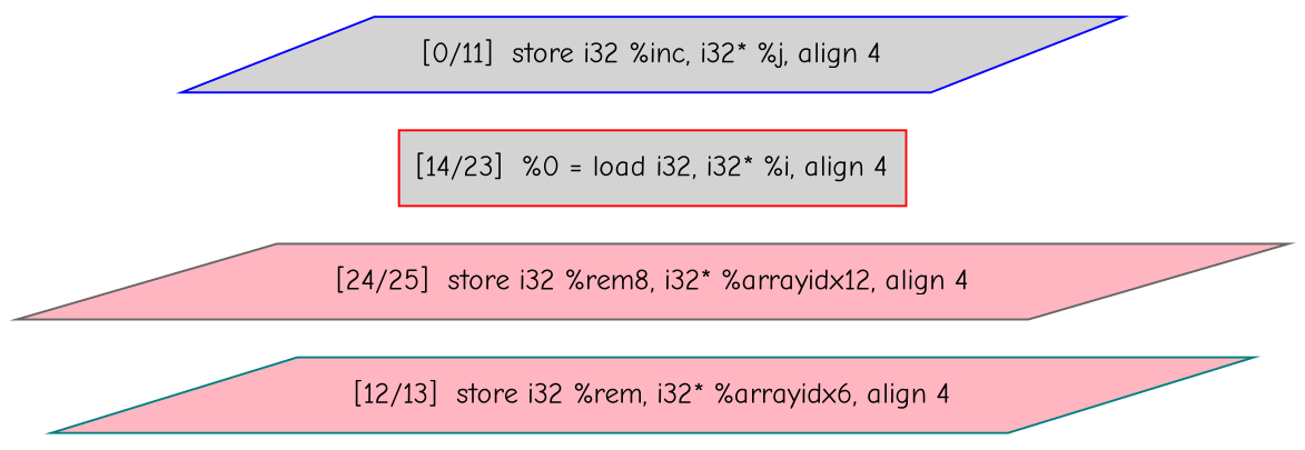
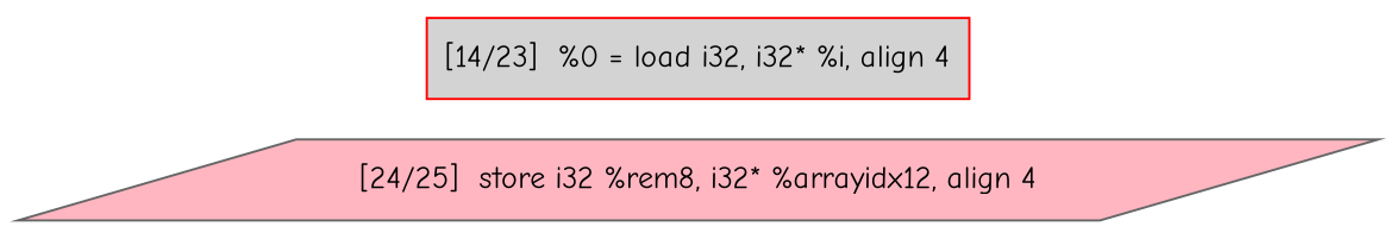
  digraph {
    rankdir=LR
    fontname="Comic Neue"
    node [fillcolor=lightpink shape=parallelogram style=filled fontname="Comic Neue"]
-   n1 [label="[12/13]  store i32 %rem, i32* %arrayidx6, align 4" color=teal]
    n2 [label="[24/25]  store i32 %rem8, i32* %arrayidx12, align 4" color=gray40]
    n3 [fillcolor=lightgrey label="[14/23]  %0 = load i32, i32* %i, align 4" shape=box color=red]
-   n4 [fillcolor=lightgrey label="[0/11]  store i32 %inc, i32* %j, align 4" color=blue]
  }
